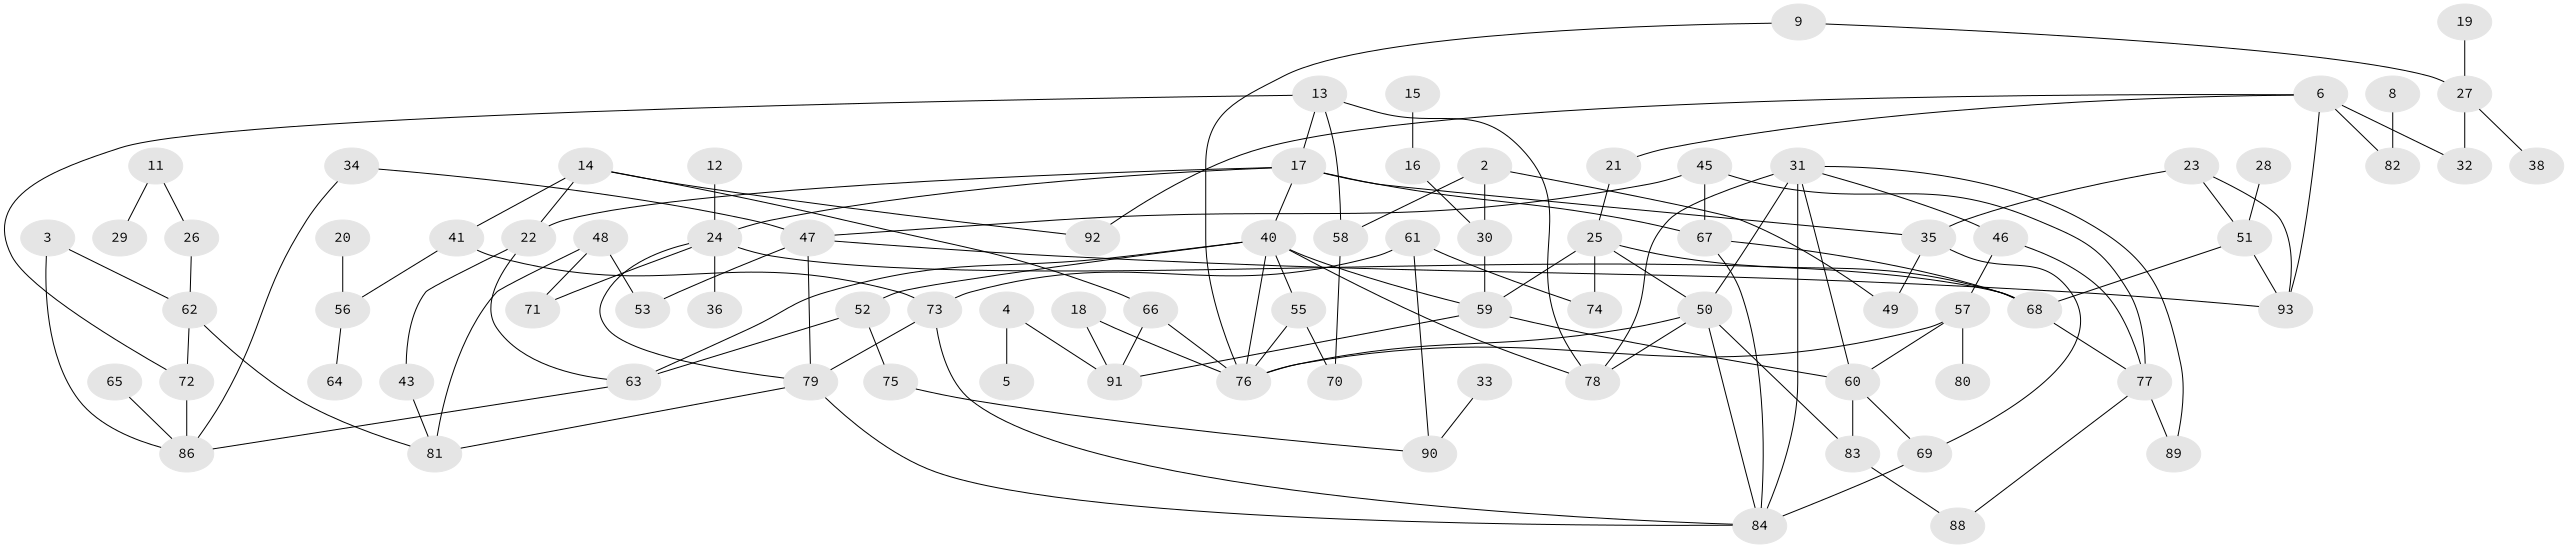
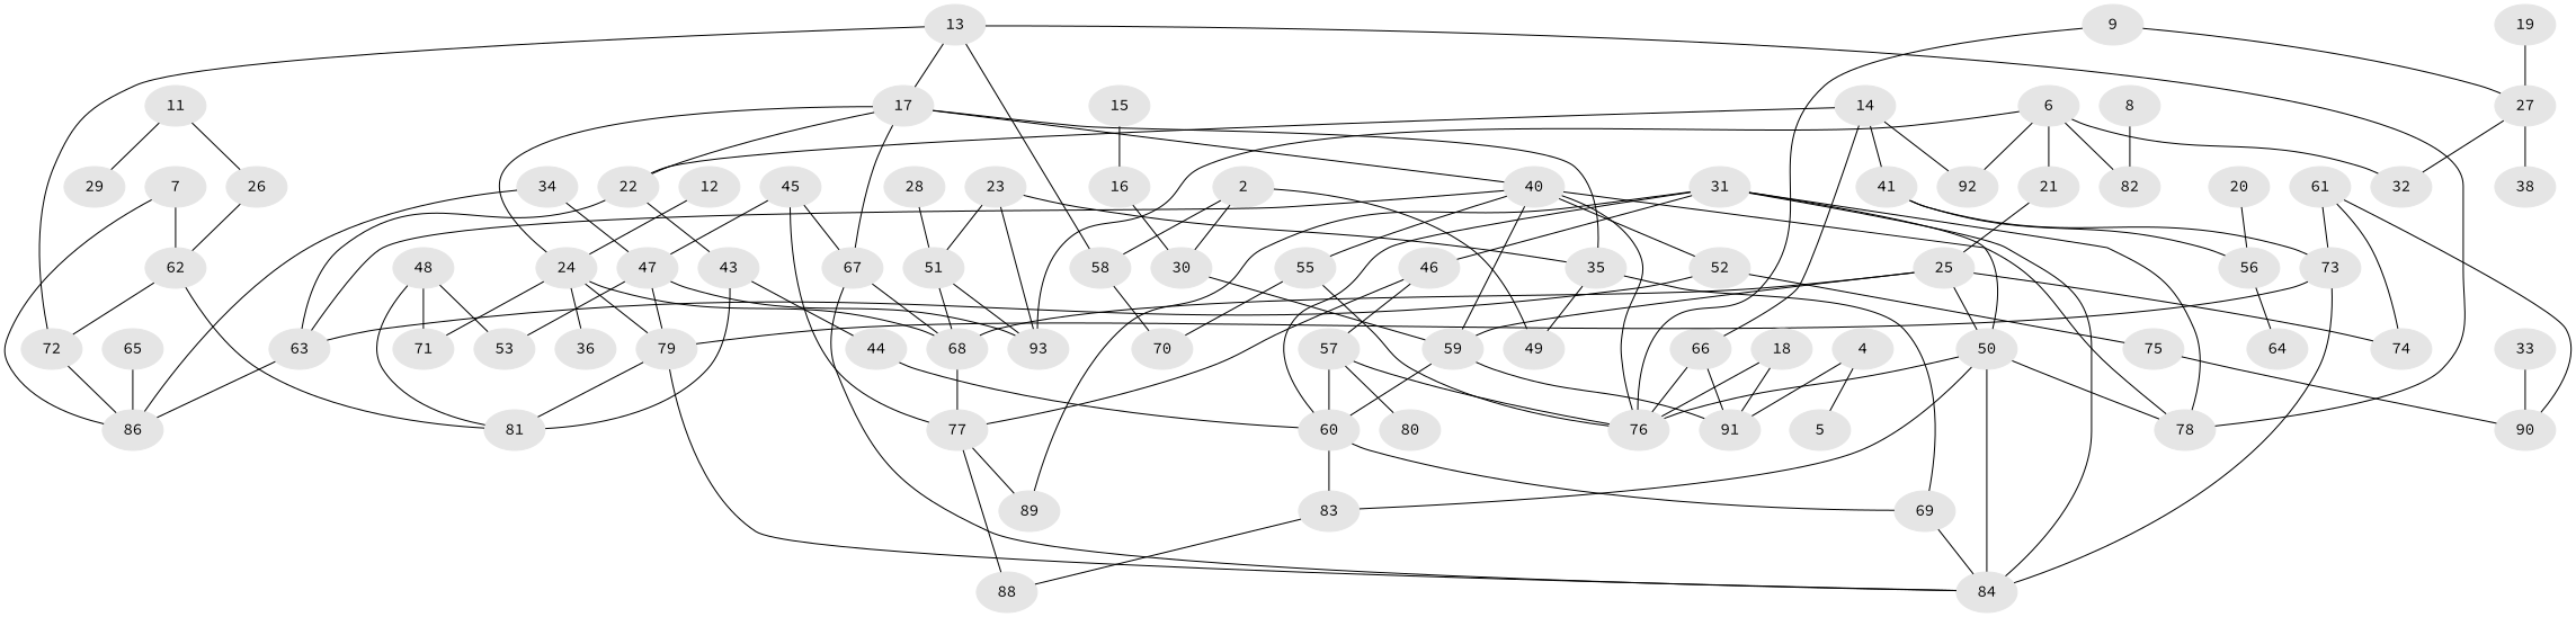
  graph {
    fontname="Source Code Pro"
    node [color=gray90 fontname="Source Code Pro" style=filled]
    edge [fontname="Source Code Pro" weight=1.0]
    72
    86
    2
    30
    49
    58
    59
    70
-   3
+   3 [label=7]
    62
    81
    4
    5
    91
    6
    21
    32
    82
    92
    93
    25
    8
    9
    27
    76
    38
    11
    26
    29
    12
    24
    36
    68
    71
    79
    13
    17
    78
    22
    35
    40
    67
    14
    41
    66
    43
    63
    56
    73
    15
    16
    69
    52
    55
    84
    18
    19
    20
    64
    50
    74
+   44
    23
    51
    77
    83
    60
    28
    33
    90
    34
    47
    53
    n74 [label=31]
    46
    89
    57
    75
    45
    88
    80
    48
    61
    65
    72 -- 86
    2 -- 30
    2 -- 49
    2 -- 58
    30 -- 59
    58 -- 70
    59 -- 91
    59 -- 60 [weight=2.0]
    3 -- 86
    3 -- 62
    62 -- 72
    62 -- 81
    4 -- 5
    4 -- 91
    6 -- 21
    6 -- 32
    6 -- 82
    6 -- 92
    6 -- 93
    21 -- 25
    25 -- 59
    25 -- 68
    25 -- 50
    25 -- 74
    8 -- 82
    9 -- 27
    9 -- 76
    27 -- 32
    27 -- 38
    11 -- 26
    11 -- 29
    26 -- 62
    12 -- 24
    24 -- 36
    24 -- 68
    24 -- 71
    24 -- 79
    68 -- 77
    79 -- 81
    79 -- 84 [weight=2.0]
    13 -- 72
    13 -- 58
    13 -- 17
    13 -- 78
    17 -- 24
    17 -- 22
    17 -- 35
    17 -- 40
    17 -- 67
    22 -- 43
    22 -- 63
    35 -- 49
    35 -- 69
    40 -- 59
    40 -- 76
    40 -- 78
    40 -- 63
    40 -- 52
    40 -- 55
    67 -- 68
    67 -- 84
    14 -- 92
    14 -- 22
    14 -- 41
    14 -- 66
    41 -- 56
    41 -- 73
    66 -- 91
    66 -- 76
    43 -- 81
+   43 -- 44
    63 -- 86
    56 -- 64
    73 -- 79
    73 -- 84
    15 -- 16
    16 -- 30
    69 -- 84
    52 -- 63
    52 -- 75
    55 -- 70
    55 -- 76
    18 -- 91
    18 -- 76
    19 -- 27
    20 -- 56
    50 -- 76
    50 -- 78
    50 -- 84
    50 -- 83
+   44 -- 60
    23 -- 93
    23 -- 35
    23 -- 51
    51 -- 93
    51 -- 68
    77 -- 89
    77 -- 88
    83 -- 88
    60 -- 69
    60 -- 83
    28 -- 51
    33 -- 90
    34 -- 86
    34 -- 47
    47 -- 93
    47 -- 79
    47 -- 53
    n74 -- 78
    n74 -- 84 [weight=3.0]
    n74 -- 50
    n74 -- 60
    n74 -- 46
    n74 -- 89
    46 -- 77
    46 -- 57
    57 -- 76
    57 -- 60
    57 -- 80
    75 -- 90
    45 -- 67
    45 -- 77
    45 -- 47
    48 -- 81
    48 -- 71
    48 -- 53
    61 -- 73
    61 -- 74
    61 -- 90
    65 -- 86
  }
